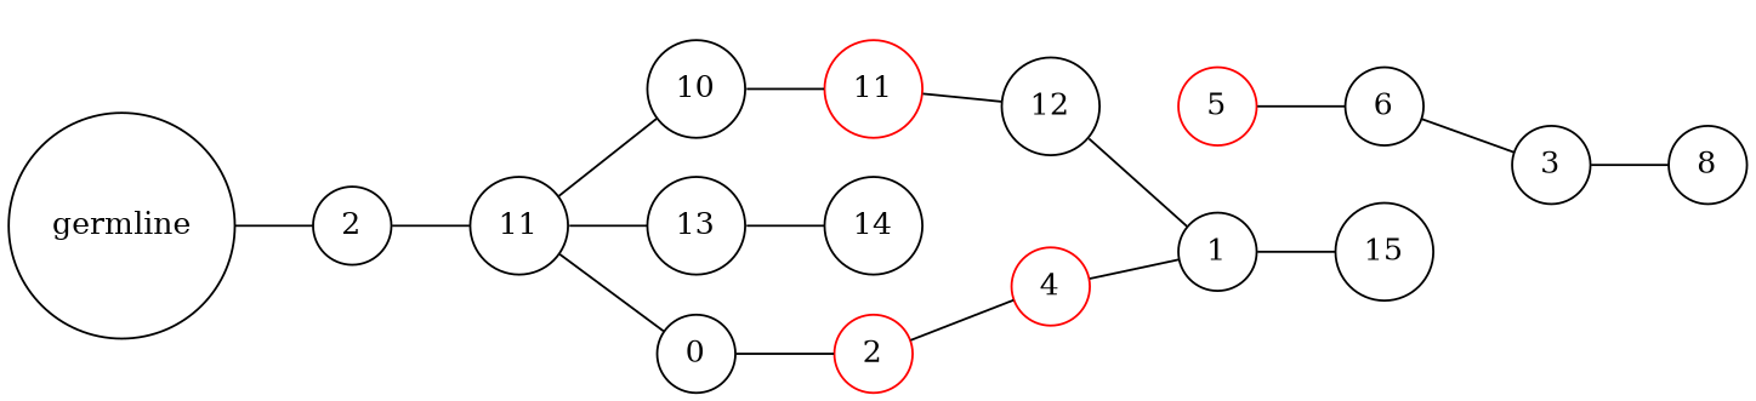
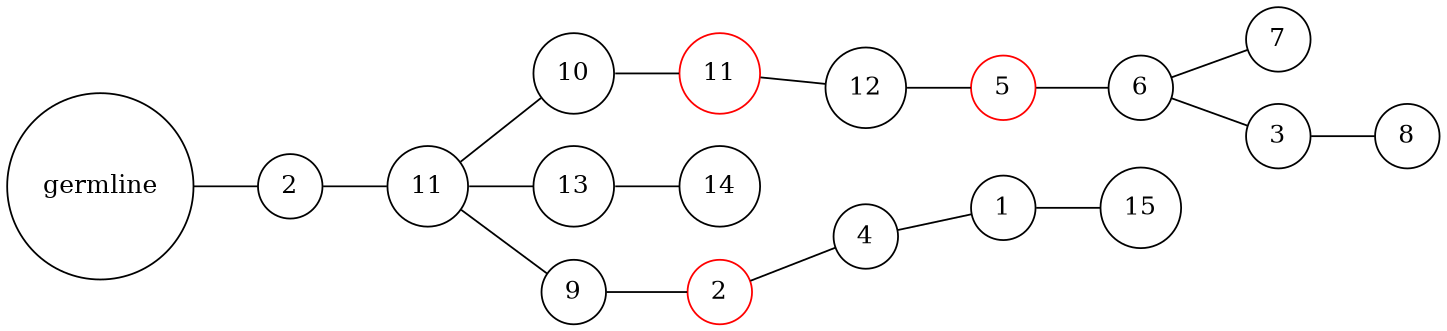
  graph {
    fontname="DejaVu Serif"
    rankdir=LR
    splines=line
    node [fontname="DejaVu Serif" shape=circle]
    edge [fontname="DejaVu Serif"]
    n1 [label=germline]
    n2 [label=2]
    n3 [label=11]
    n4 [label=10]
    n5 [label=13]
-   n6 [label=0]
+   n6 [label=9]
    n7 [color=red label=11]
    n8 [label=14]
    n9 [color=red label=2]
    n10 [label=12]
    n11 [color=red label=5]
    n12 [label=6]
+   n13 [label=7]
    n14 [label=3]
-   n15 [label=4 color=red]
+   n15 [label=4]
    n16 [label=1]
    n17 [label=15]
    n18 [label=8]
    n1 -- n2
    n2 -- n3
    n3 -- n4
    n3 -- n5
    n3 -- n6
    n4 -- n7
    n5 -- n8
    n6 -- n9
    n7 -- n10
    n9 -- n15
-   n10 -- n16
+   n10 -- n11
    n11 -- n12
+   n12 -- n13
    n12 -- n14
    n14 -- n18
    n15 -- n16
    n16 -- n17
  }
